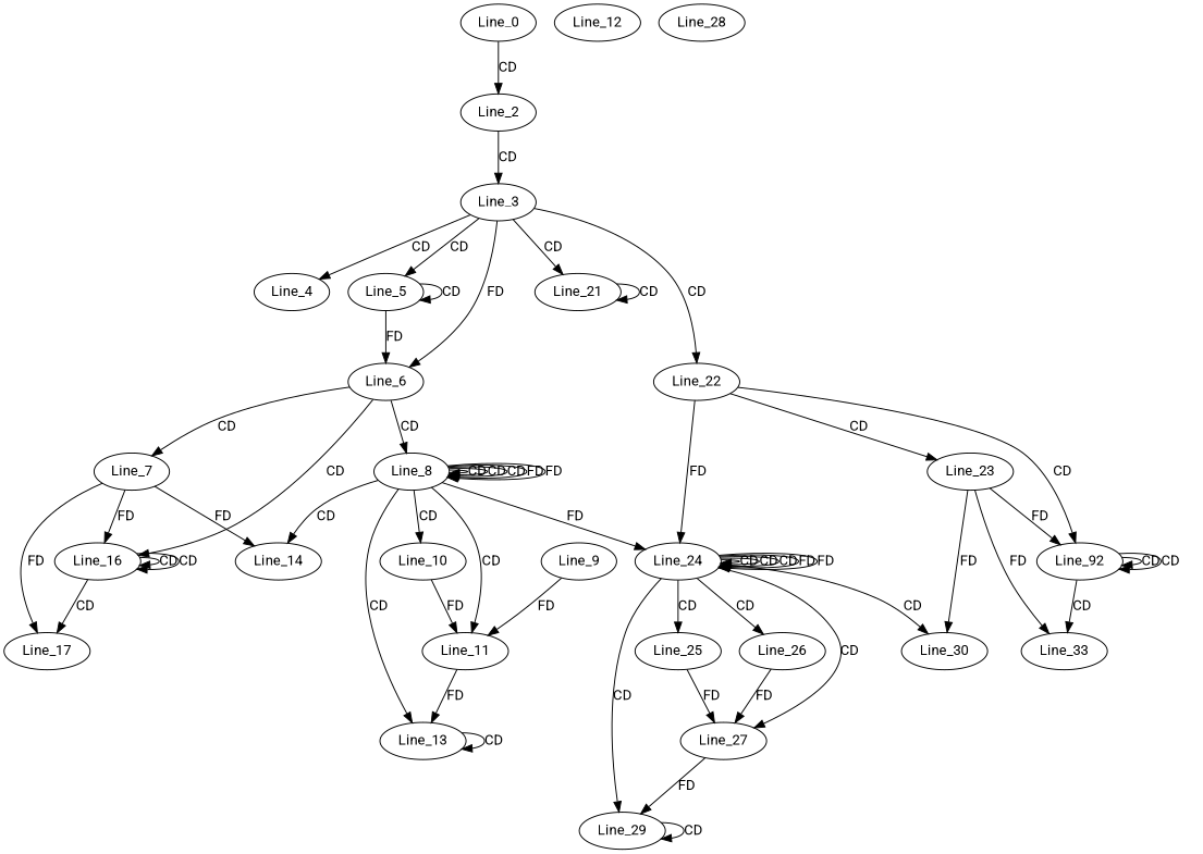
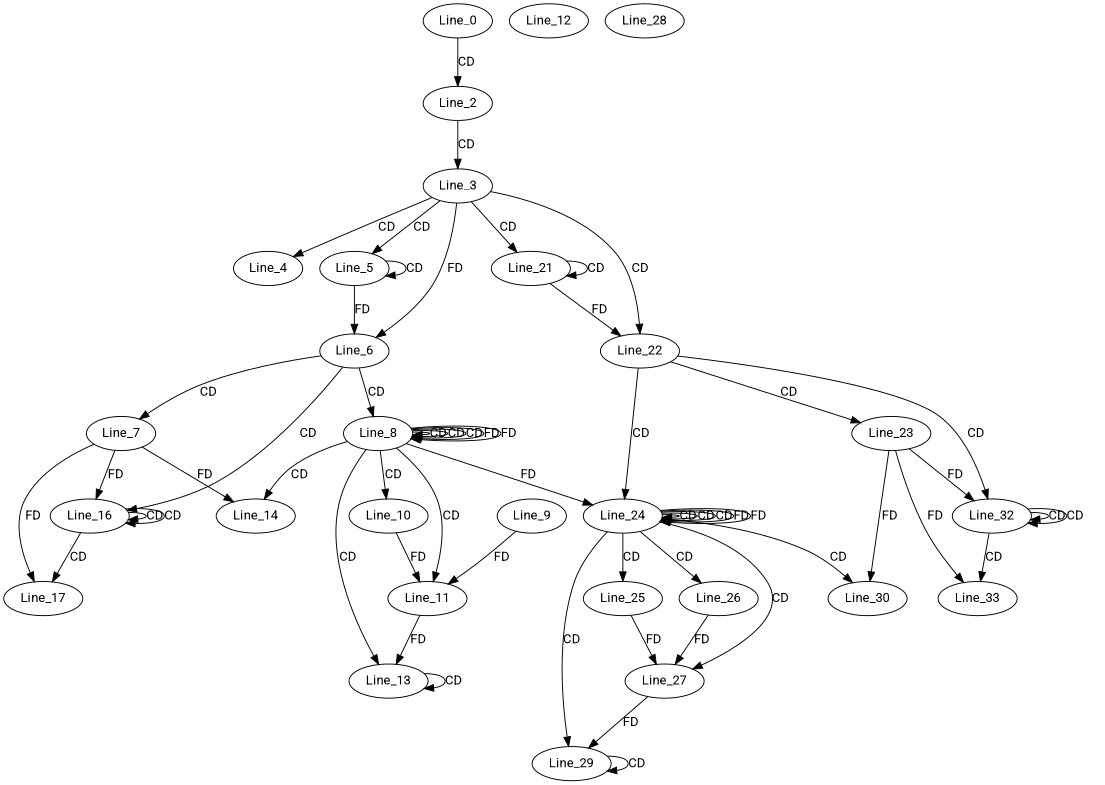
  digraph {
    fontname=Roboto
    node [fontname=Roboto]
    edge [fontname=Roboto]
    Line_0
    Line_2
    Line_3
    Line_4
    Line_5
    Line_6
    Line_21
    Line_22
    Line_7
    Line_8
    Line_16
    Line_24
    Line_23
-   Line_32 [label=Line_92]
+   Line_32
    Line_14
    Line_17
    Line_10
    Line_11
    Line_13
    Line_9
    Line_30
    Line_25
    Line_26
    Line_27
    Line_29
    Line_12
    Line_33
    Line_28
    Line_0 -> Line_2 [label=CD]
    Line_2 -> Line_3 [label=CD]
    Line_3 -> Line_4 [label=CD]
    Line_3 -> Line_5 [label=CD]
    Line_3 -> Line_6 [label=FD]
    Line_3 -> Line_21 [label=CD]
    Line_3 -> Line_22 [label=CD]
    Line_5 -> Line_5 [label=CD]
    Line_5 -> Line_6 [label=FD]
    Line_6 -> Line_7 [label=CD]
    Line_6 -> Line_8 [label=CD]
    Line_6 -> Line_16 [label=CD]
    Line_21 -> Line_21 [label=CD]
-   Line_22 -> Line_24 [label=FD]
+   Line_21 -> Line_22 [label=FD]
+   Line_22 -> Line_24 [label=CD]
    Line_22 -> Line_23 [label=CD]
    Line_22 -> Line_32 [label=CD]
    Line_7 -> Line_16 [label=FD]
    Line_7 -> Line_14 [label=FD]
    Line_7 -> Line_17 [label=FD]
    Line_8 -> Line_8 [label=CD]
    Line_8 -> Line_8 [label=CD]
    Line_8 -> Line_8 [label=CD]
    Line_8 -> Line_8 [label=FD]
    Line_8 -> Line_8 [label=FD]
    Line_8 -> Line_24 [label=FD]
    Line_8 -> Line_14 [label=CD]
    Line_8 -> Line_10 [label=CD]
    Line_8 -> Line_11 [label=CD]
    Line_8 -> Line_13 [label=CD]
    Line_16 -> Line_16 [label=CD]
    Line_16 -> Line_16 [label=CD]
    Line_16 -> Line_17 [label=CD]
    Line_24 -> Line_24 [label=CD]
    Line_24 -> Line_24 [label=CD]
    Line_24 -> Line_24 [label=CD]
    Line_24 -> Line_24 [label=FD]
    Line_24 -> Line_24 [label=FD]
    Line_24 -> Line_30 [label=CD]
    Line_24 -> Line_25 [label=CD]
    Line_24 -> Line_26 [label=CD]
    Line_24 -> Line_27 [label=CD]
    Line_24 -> Line_29 [label=CD]
    Line_23 -> Line_32 [label=FD]
    Line_23 -> Line_30 [label=FD]
    Line_23 -> Line_33 [label=FD]
    Line_32 -> Line_32 [label=CD]
    Line_32 -> Line_32 [label=CD]
    Line_32 -> Line_33 [label=CD]
    Line_10 -> Line_11 [label=FD]
    Line_11 -> Line_13 [label=FD]
    Line_13 -> Line_13 [label=CD]
    Line_9 -> Line_11 [label=FD]
    Line_25 -> Line_27 [label=FD]
    Line_26 -> Line_27 [label=FD]
    Line_27 -> Line_29 [label=FD]
    Line_29 -> Line_29 [label=CD]
  }
